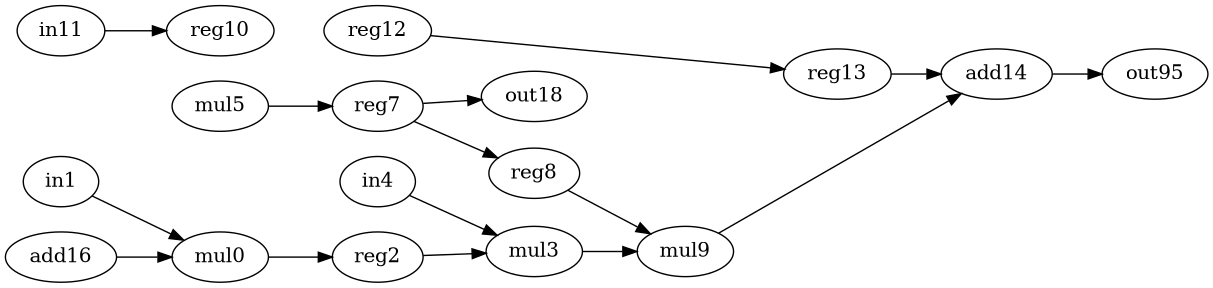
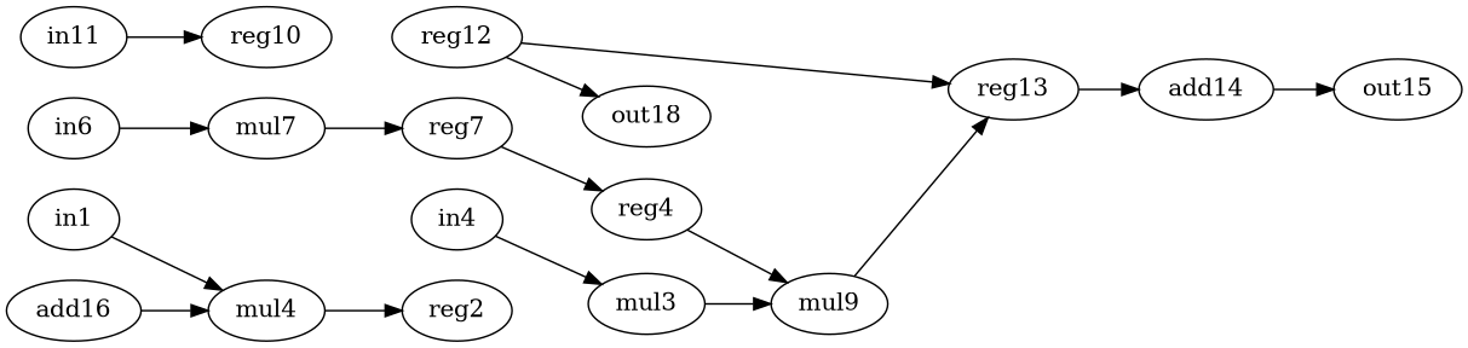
  digraph {
    rankdir=LR
    node [op=reg]
    edge [port=0 weight=0]
-   n1 [label=mul0 op=mul]
+   n1 [label=mul4 op=mul]
    n2 [label=reg2]
    n3 [label=mul3 op=mul]
    n4 [label=in1 op=in]
    n5 [label=reg10]
    n6 [label=reg12]
    n7 [label=reg13]
    n8 [label=out18 op=out]
    n9 [label=in11 op=in]
    n10 [label=add14 op=add]
-   n11 [label=out95 op=out]
+   n11 [label=out15 op=out]
    n12 [label=add16 op=addi value=2]
-   n13 [label=mul5 op=mul]
+   n13 [label=mul7 op=mul]
    n14 [label=reg7]
    n15 [label=mul9 op=mul]
    n16 [label=in4 op=in]
-   n17 [label=reg8]
+   n17 [label=reg4]
+   n18 [label=in6 op=in]
    n1 -> n2
-   n2 -> n3 [weight=1]
    n3 -> n15 [port=1 weight=3]
    n4 -> n1 [port=1]
    n6 -> n7
-   n14 -> n8 [weight=1]
+   n6 -> n8 [weight=1]
    n7 -> n10 [port=1 weight=1]
    n9 -> n5
    n10 -> n11
    n12 -> n1
    n13 -> n14
    n14 -> n17
-   n15 -> n10
+   n15 -> n7
    n16 -> n3 [port=1 weight=1]
    n17 -> n15
+   n18 -> n13 [weight=1]
  }
